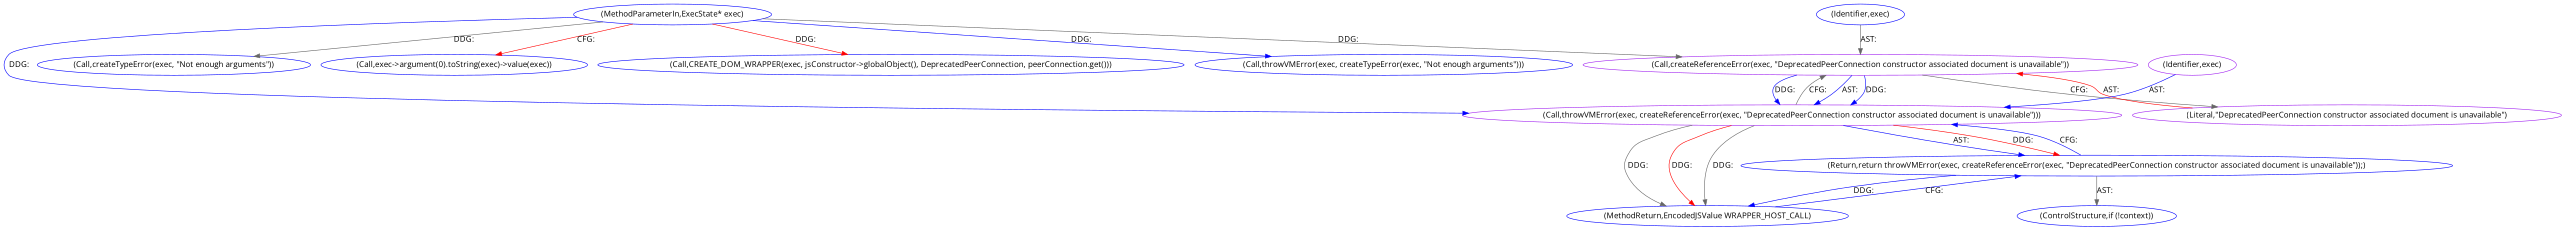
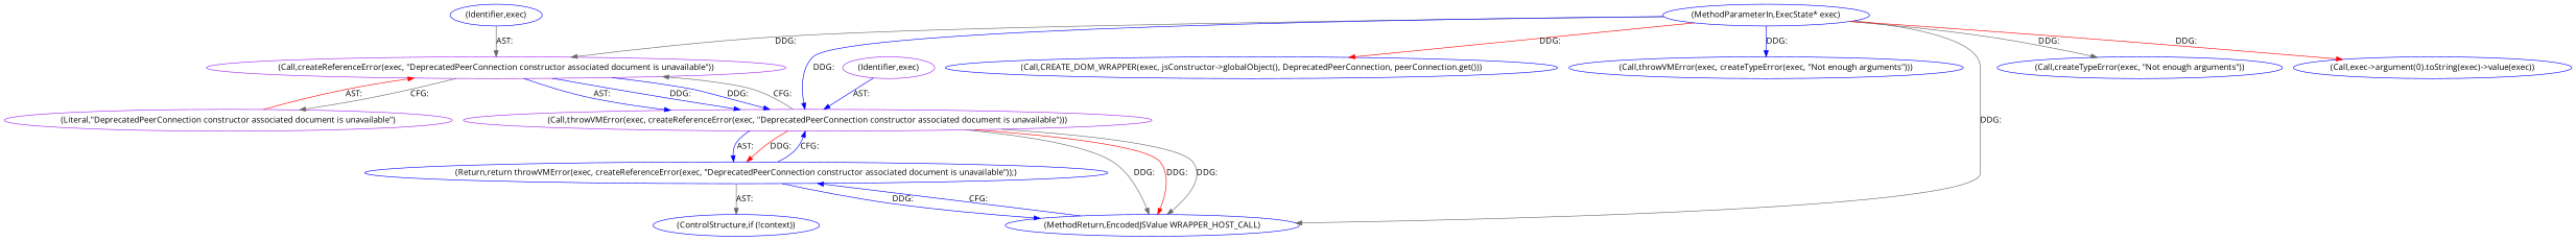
  digraph {
    fontname="Open Sans"
    node [color=blue fontname="Open Sans"]
    edge [color=blue fontname="Open Sans"]
    n1 [color=purple label="(Call,createReferenceError(exec, \"DeprecatedPeerConnection constructor associated document is unavailable\"))"]
    n2 [color=purple label="(Call,throwVMError(exec, createReferenceError(exec, \"DeprecatedPeerConnection constructor associated document is unavailable\")))"]
    n3 [color=purple label="(Literal,\"DeprecatedPeerConnection constructor associated document is unavailable\")"]
    n4 [label="(MethodReturn,EncodedJSValue WRAPPER_HOST_CALL)"]
    n5 [label="(Return,return throwVMError(exec, createReferenceError(exec, \"DeprecatedPeerConnection constructor associated document is unavailable\"));)"]
    n6 [label="(MethodParameterIn,ExecState* exec)"]
    n7 [label="(Call,createTypeError(exec, \"Not enough arguments\"))"]
    n8 [label="(Call,exec->argument(0).toString(exec)->value(exec))"]
    n9 [label="(Call,CREATE_DOM_WRAPPER(exec, jsConstructor->globalObject(), DeprecatedPeerConnection, peerConnection.get()))"]
    n10 [label="(Call,throwVMError(exec, createTypeError(exec, \"Not enough arguments\")))"]
    n11 [label="(ControlStructure,if (!context))"]
    n12 [label="(Identifier,exec)"]
    n13 [color=purple label="(Identifier,exec)"]
    n1 -> n2 [label="AST: "]
    n1 -> n2 [label="DDG: "]
    n1 -> n2 [label="DDG: "]
    n1 -> n3 [color=gray40 label="CFG: "]
    n2 -> n1 [color=gray40 label="CFG: "]
    n2 -> n4 [color=gray40 label="DDG: "]
    n2 -> n4 [color=red label="DDG: "]
    n2 -> n4 [color=gray40 label="DDG: "]
    n2 -> n5 [label="AST: "]
    n2 -> n5 [color=red label="DDG: "]
    n3 -> n1 [color=red label="AST: "]
    n4 -> n5 [label="CFG: "]
    n5 -> n2 [label="CFG: "]
    n5 -> n4 [label="DDG: "]
    n5 -> n11 [color=gray40 label="AST: "]
    n6 -> n1 [color=gray40 label="DDG: "]
    n6 -> n2 [label="DDG: "]
+   n6 -> n4 [color=gray40 label="DDG: "]
    n6 -> n7 [color=gray40 label="DDG: "]
-   n6 -> n8 [color=red label="CFG: "]
+   n6 -> n8 [color=red label="DDG: "]
    n6 -> n9 [color=red label="DDG: "]
    n6 -> n10 [label="DDG: "]
    n12 -> n1 [color=gray40 label="AST: "]
    n13 -> n2 [label="AST: "]
  }
